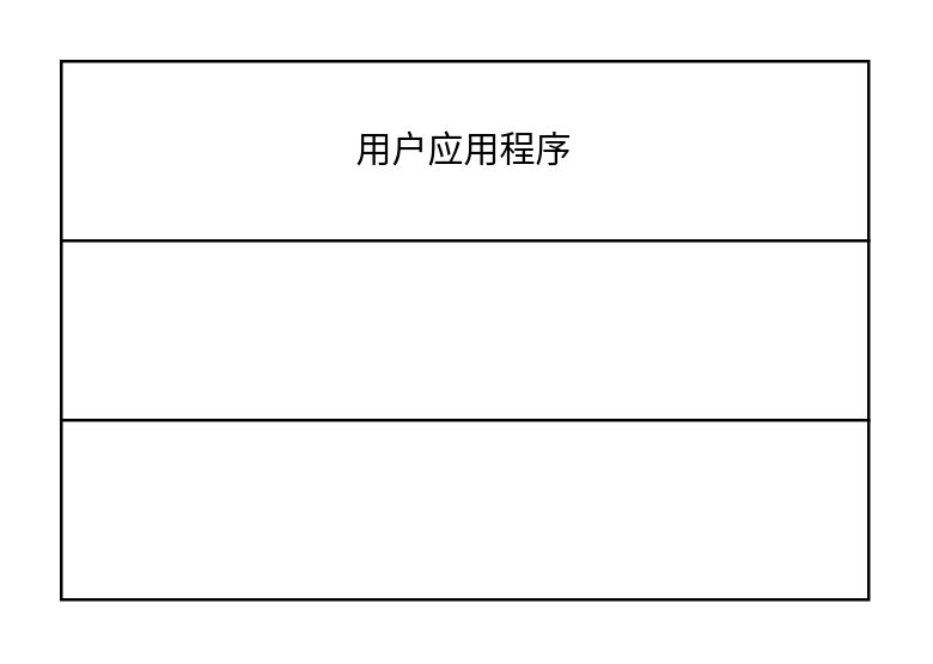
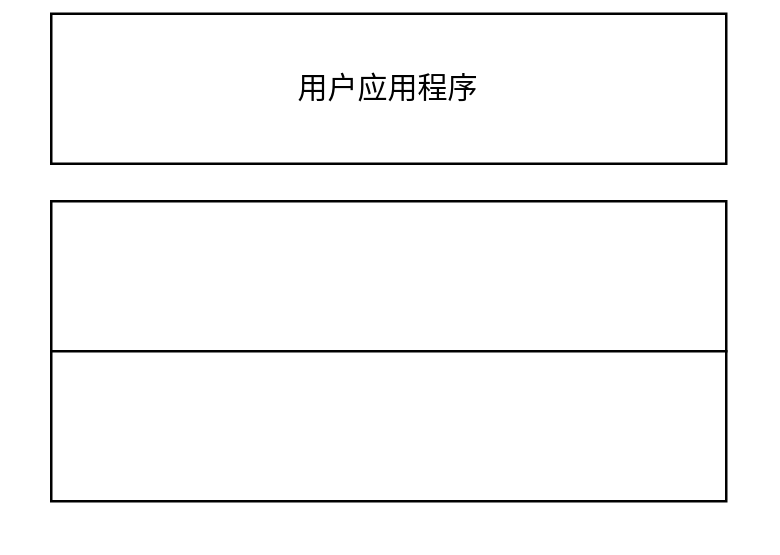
  <mxCell id="0" />
  <mxCell id="1" parent="0" />
- <mxCell id="2" value="用户应用程序" style="rounded=0;whiteSpace=wrap;html=1;" vertex="1" parent="1"><mxGeometry x="20" y="20" width="270" height="60" as="geometry" /></mxCell>
+ <mxCell id="2" value="用户应用程序" style="rounded=0;whiteSpace=wrap;html=1;" vertex="1" parent="1"><mxGeometry x="20" y="5" width="270" height="60" as="geometry" /></mxCell>
  <mxCell id="3" value="" style="rounded=0;whiteSpace=wrap;html=1;" vertex="1" parent="1"><mxGeometry x="20" y="80" width="270" height="60" as="geometry" /></mxCell>
  <mxCell id="4" value="" style="rounded=0;whiteSpace=wrap;html=1;" vertex="1" parent="1"><mxGeometry x="20" y="140" width="270" height="60" as="geometry" /></mxCell>
